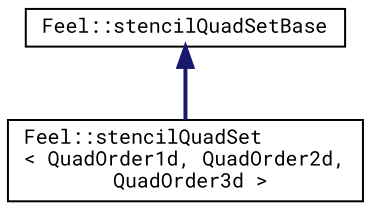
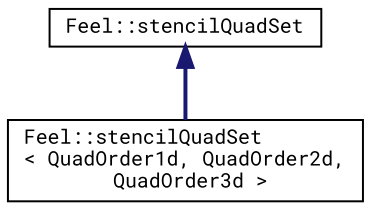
  digraph {
    fontname="Roboto Mono"
    node [color=black fillcolor=white fontname="Roboto Mono" fontsize=10 shape=record style=filled]
-   n1 [fontcolor=black height=0.2 label="Feel::stencilQuadSetBase" width=0.4]
+   n1 [fontcolor=black height=0.2 label="Feel::stencilQuadSet" width=0.4]
    n2 [height=0.2 label="Feel::stencilQuadSet\l\< QuadOrder1d, QuadOrder2d,\l QuadOrder3d \>" width=0.4]
    n1 -> n2 [color=midnightblue dir=back fontname="Roboto Mono" fontsize=10 labelfontname=Helvetica labelfontsize=10 style=bold]
  }
